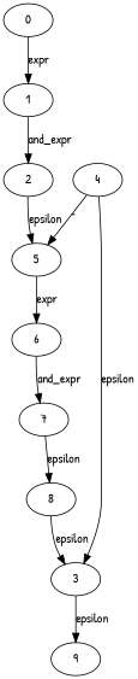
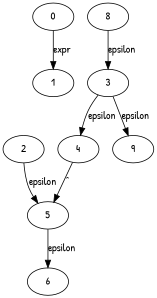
  digraph {
    fontname="Patrick Hand"
    node [fontname="Patrick Hand"]
    edge [fontname="Patrick Hand"]
    0
    1
    2
    5
    3
    4
    9
    6
-   7
    8
    0 -> 1 [label=expr]
-   1 -> 2 [label=and_expr]
    2 -> 5 [label=epsilon]
-   5 -> 6 [label=expr]
-   4 -> 3 [label=epsilon]
+   5 -> 6 [label=epsilon]
+   3 -> 4 [label=epsilon]
    3 -> 9 [label=epsilon]
    4 -> 5 [label="^"]
-   6 -> 7 [label=and_expr]
-   7 -> 8 [label=epsilon]
    8 -> 3 [label=epsilon]
  }
